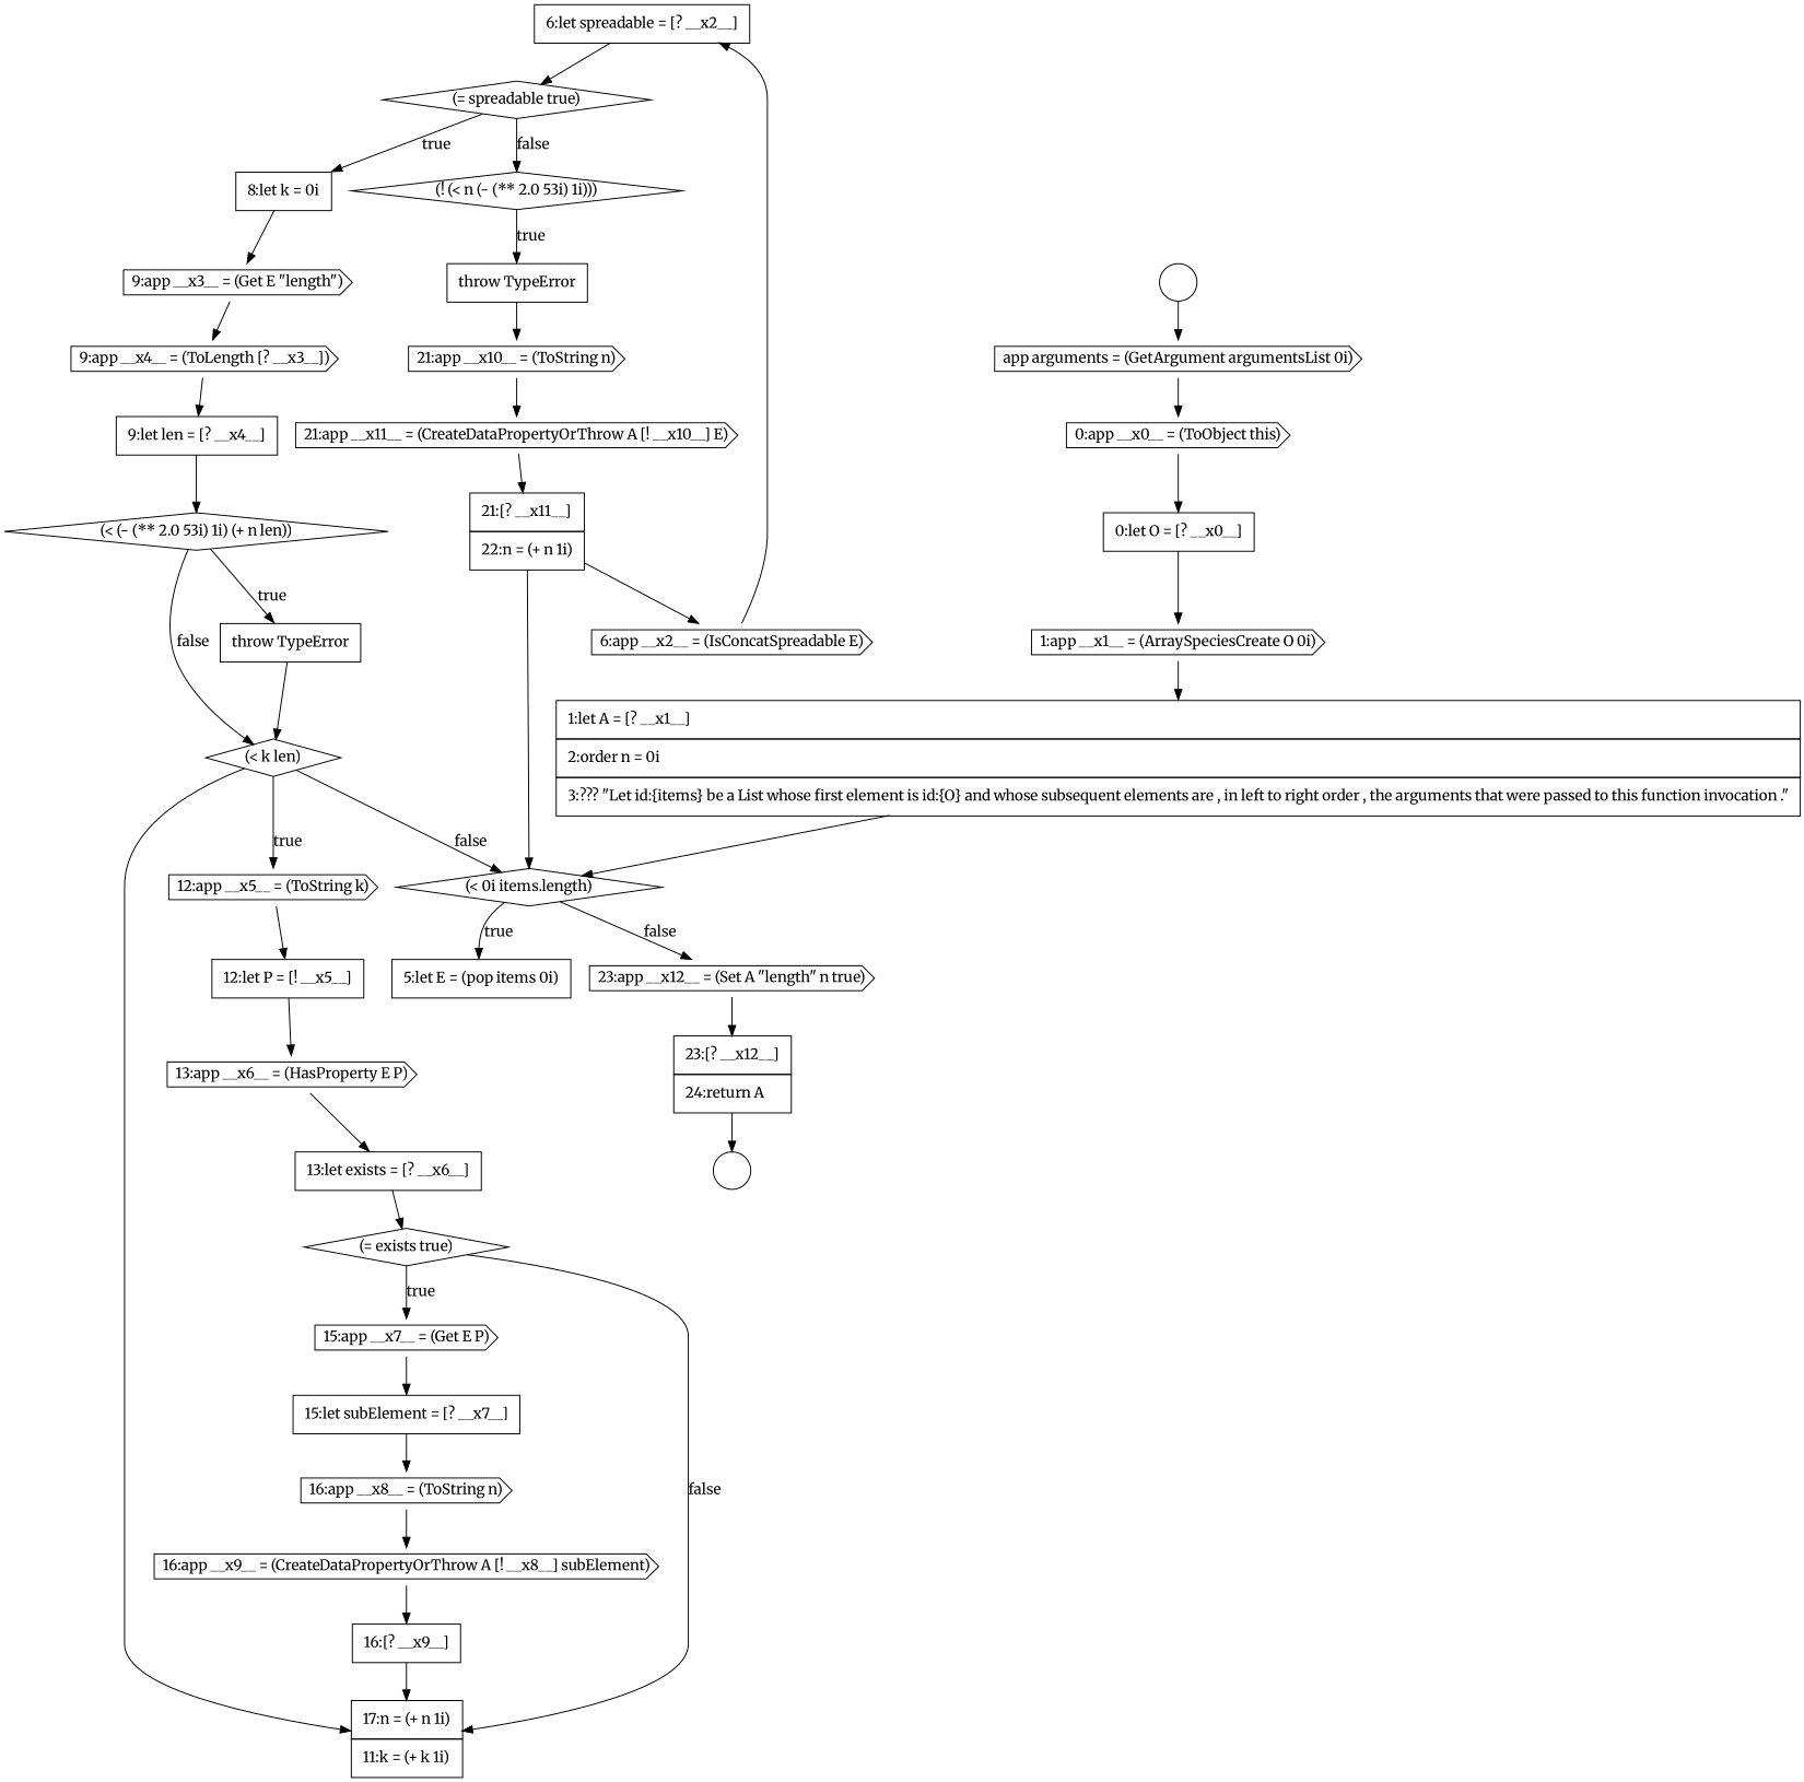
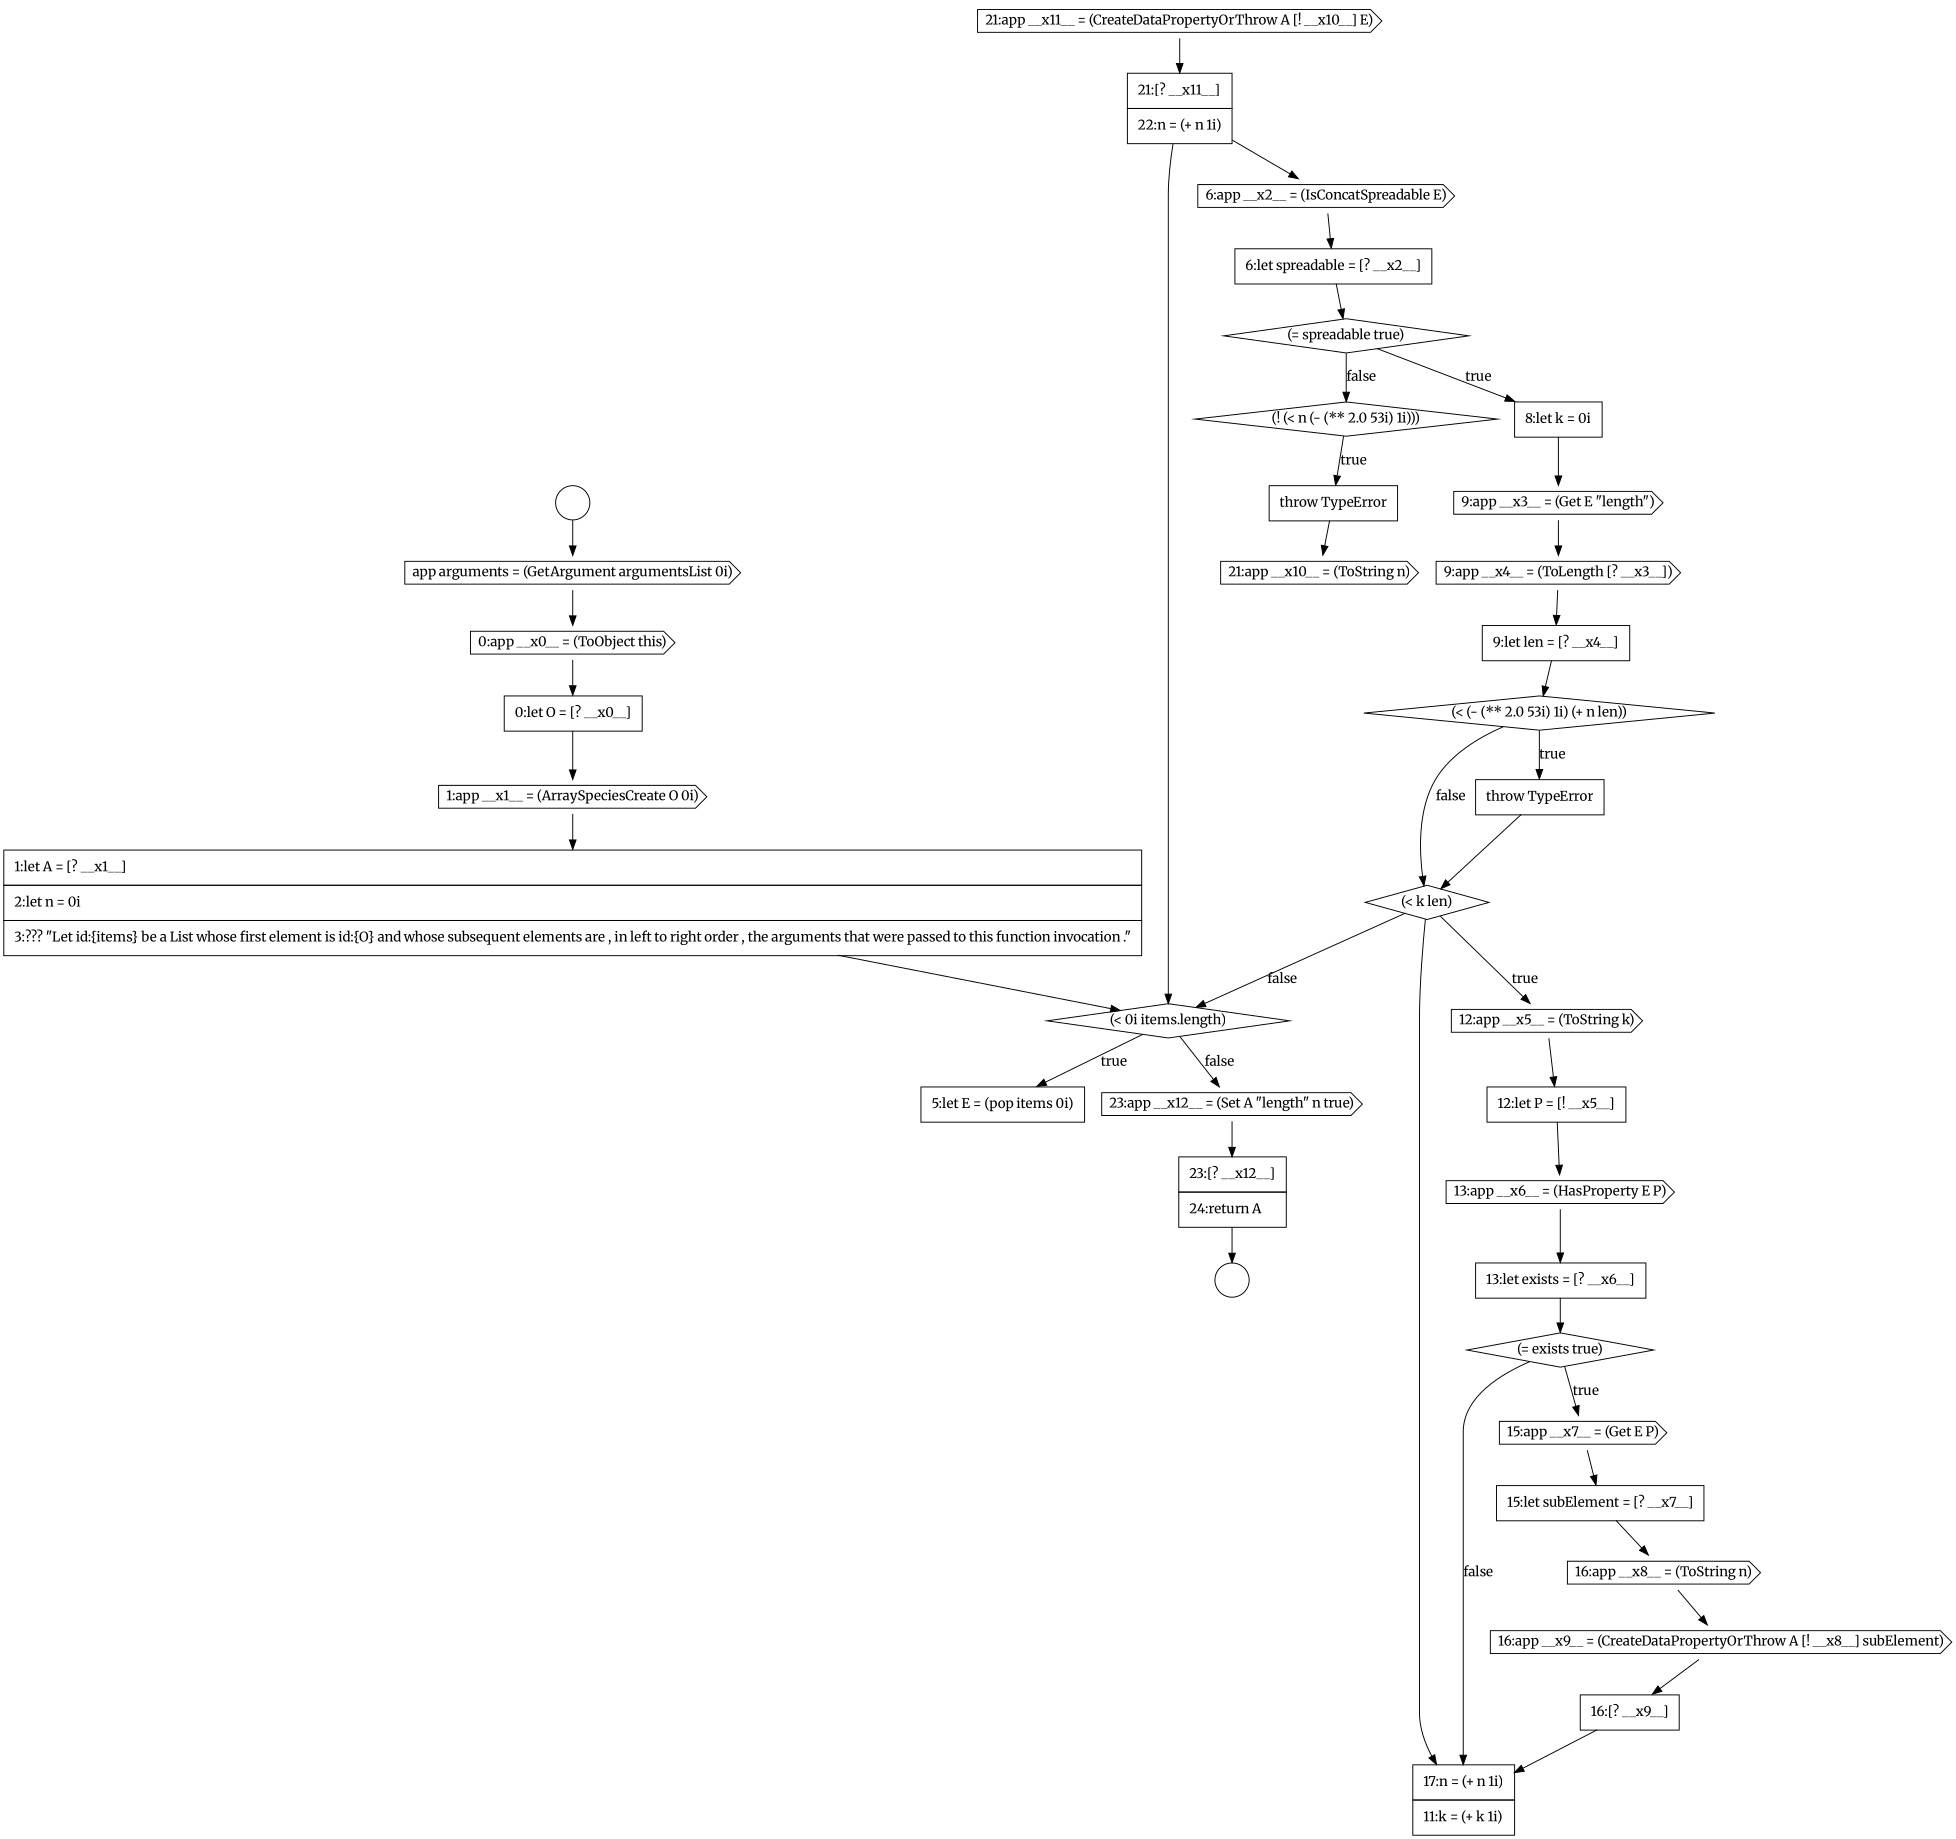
  digraph {
    fontname=Merriweather
    node [color=black fillcolor=white fontname=Merriweather shape=none style=filled]
    edge [color=black fontname=Merriweather]
    n1 [label=<<font color="black">     <table border="0" cellborder="1" cellspacing="0" cellpadding="10">       <tr><td align="left">6:let spreadable = [? __x2__]</td></tr>     </table>   </font>> margin=0]
    n2 [label=<<font color="black">(= spreadable true)</font>> shape=diamond]
    n3 [label=<<font color="black">(! (&lt; n (- (** 2.0 53i) 1i)))</font>> shape=diamond]
    n4 [label=<<font color="black">     <table border="0" cellborder="1" cellspacing="0" cellpadding="10">       <tr><td align="left">8:let k = 0i</td></tr>     </table>   </font>> margin=0]
    n5 [label=<<font color="black">     <table border="0" cellborder="1" cellspacing="0" cellpadding="10">       <tr><td align="left">17:n = (+ n 1i)</td></tr>       <tr><td align="left">11:k = (+ k 1i)</td></tr>     </table>   </font>> margin=0]
    n6 [label=<<font color="black">(&lt; k len)</font>> shape=diamond]
    n7 [label=<<font color="black">12:app __x5__ = (ToString k)</font>> shape=cds]
    n8 [label=<<font color="black">(&lt; 0i items.length)</font>> shape=diamond]
    n9 [label=<<font color="black">16:app __x8__ = (ToString n)</font>> shape=cds]
    n10 [label=<<font color="black">16:app __x9__ = (CreateDataPropertyOrThrow A [! __x8__] subElement)</font>> shape=cds]
    n11 [label=<<font color="black">     <table border="0" cellborder="1" cellspacing="0" cellpadding="10">       <tr><td align="left">16:[? __x9__]</td></tr>     </table>   </font>> margin=0]
    n12 [label=<<font color="black">6:app __x2__ = (IsConcatSpreadable E)</font>> shape=cds]
    n13 [label=<<font color="black">15:app __x7__ = (Get E P)</font>> shape=cds]
    n14 [label=<<font color="black">     <table border="0" cellborder="1" cellspacing="0" cellpadding="10">       <tr><td align="left">15:let subElement = [? __x7__]</td></tr>     </table>   </font>> margin=0]
    n15 [label=<<font color="black">     <table border="0" cellborder="1" cellspacing="0" cellpadding="10">       <tr><td align="left">5:let E = (pop items 0i)</td></tr>     </table>   </font>> margin=0]
    n16 [label=<<font color="black">     <table border="0" cellborder="1" cellspacing="0" cellpadding="10">       <tr><td align="left">throw TypeError</td></tr>     </table>   </font>> margin=0]
    n17 [label=<<font color="black">21:app __x10__ = (ToString n)</font>> shape=cds]
    n18 [label=<<font color="black">21:app __x11__ = (CreateDataPropertyOrThrow A [! __x10__] E)</font>> shape=cds]
    n19 [label=<<font color="black">     <table border="0" cellborder="1" cellspacing="0" cellpadding="10">       <tr><td align="left">13:let exists = [? __x6__]</td></tr>     </table>   </font>> margin=0]
    n20 [label=<<font color="black">(= exists true)</font>> shape=diamond]
    n21 [label=" " shape=circle]
    n22 [label=<<font color="black">app arguments = (GetArgument argumentsList 0i)</font>> shape=cds]
    n23 [label=<<font color="black">0:app __x0__ = (ToObject this)</font>> shape=cds]
    n24 [label=<<font color="black">     <table border="0" cellborder="1" cellspacing="0" cellpadding="10">       <tr><td align="left">12:let P = [! __x5__]</td></tr>     </table>   </font>> margin=0]
    n25 [label=<<font color="black">13:app __x6__ = (HasProperty E P)</font>> shape=cds]
    n26 [label=<<font color="black">     <table border="0" cellborder="1" cellspacing="0" cellpadding="10">       <tr><td align="left">0:let O = [? __x0__]</td></tr>     </table>   </font>> margin=0]
    n27 [label=<<font color="black">1:app __x1__ = (ArraySpeciesCreate O 0i)</font>> shape=cds]
-   n28 [label=<<font color="black">     <table border="0" cellborder="1" cellspacing="0" cellpadding="10">       <tr><td align="left">1:let A = [? __x1__]</td></tr>       <tr><td align="left">2:order n = 0i</td></tr>       <tr><td align="left">3:??? &quot;Let id:{items} be a List whose first element is id:{O} and whose subsequent elements are , in left to right order , the arguments that were passed to this function invocation .&quot;</td></tr>     </table>   </font>> margin=0]
+   n28 [label=<<font color="black">     <table border="0" cellborder="1" cellspacing="0" cellpadding="10">       <tr><td align="left">1:let A = [? __x1__]</td></tr>       <tr><td align="left">2:let n = 0i</td></tr>       <tr><td align="left">3:??? &quot;Let id:{items} be a List whose first element is id:{O} and whose subsequent elements are , in left to right order , the arguments that were passed to this function invocation .&quot;</td></tr>     </table>   </font>> margin=0]
    n29 [label=<<font color="black">23:app __x12__ = (Set A &quot;length&quot; n true)</font>> shape=cds]
    n30 [label=<<font color="black">(&lt; (- (** 2.0 53i) 1i) (+ n len))</font>> shape=diamond]
    n31 [label=<<font color="black">     <table border="0" cellborder="1" cellspacing="0" cellpadding="10">       <tr><td align="left">throw TypeError</td></tr>     </table>   </font>> margin=0]
    n32 [label=<<font color="black">     <table border="0" cellborder="1" cellspacing="0" cellpadding="10">       <tr><td align="left">21:[? __x11__]</td></tr>       <tr><td align="left">22:n = (+ n 1i)</td></tr>     </table>   </font>> margin=0]
    n33 [label=<<font color="black">     <table border="0" cellborder="1" cellspacing="0" cellpadding="10">       <tr><td align="left">9:let len = [? __x4__]</td></tr>     </table>   </font>> margin=0]
    n34 [label=" " shape=circle]
    n35 [label=<<font color="black">9:app __x3__ = (Get E &quot;length&quot;)</font>> shape=cds]
    n36 [label=<<font color="black">9:app __x4__ = (ToLength [? __x3__])</font>> shape=cds]
    n37 [label=<<font color="black">     <table border="0" cellborder="1" cellspacing="0" cellpadding="10">       <tr><td align="left">23:[? __x12__]</td></tr>       <tr><td align="left">24:return A</td></tr>     </table>   </font>> margin=0]
    n1 -> n2
    n2 -> n3 [label=<<font color="black">false</font>>]
    n2 -> n4 [label=<<font color="black">true</font>>]
    n3 -> n16 [label=<<font color="black">true</font>>]
    n4 -> n35
    n6 -> n5
    n6 -> n7 [label=<<font color="black">true</font>>]
    n6 -> n8 [label=<<font color="black">false</font>>]
    n7 -> n24
    n8 -> n15 [label=<<font color="black">true</font>>]
    n8 -> n29 [label=<<font color="black">false</font>>]
    n9 -> n10
    n10 -> n11
    n11 -> n5
    n12 -> n1
    n13 -> n14
    n14 -> n9
    n16 -> n17
-   n17 -> n18
    n18 -> n32
    n19 -> n20
    n20 -> n5 [label=<<font color="black">false</font>>]
    n20 -> n13 [label=<<font color="black">true</font>>]
    n21 -> n22
    n22 -> n23
    n23 -> n26
    n24 -> n25
    n25 -> n19
    n26 -> n27
    n27 -> n28
    n28 -> n8
    n29 -> n37
    n30 -> n6 [label=<<font color="black">false</font>>]
    n30 -> n31 [label=<<font color="black">true</font>>]
    n31 -> n6
    n32 -> n8
    n32 -> n12
    n33 -> n30
    n35 -> n36
    n36 -> n33
    n37 -> n34
  }
